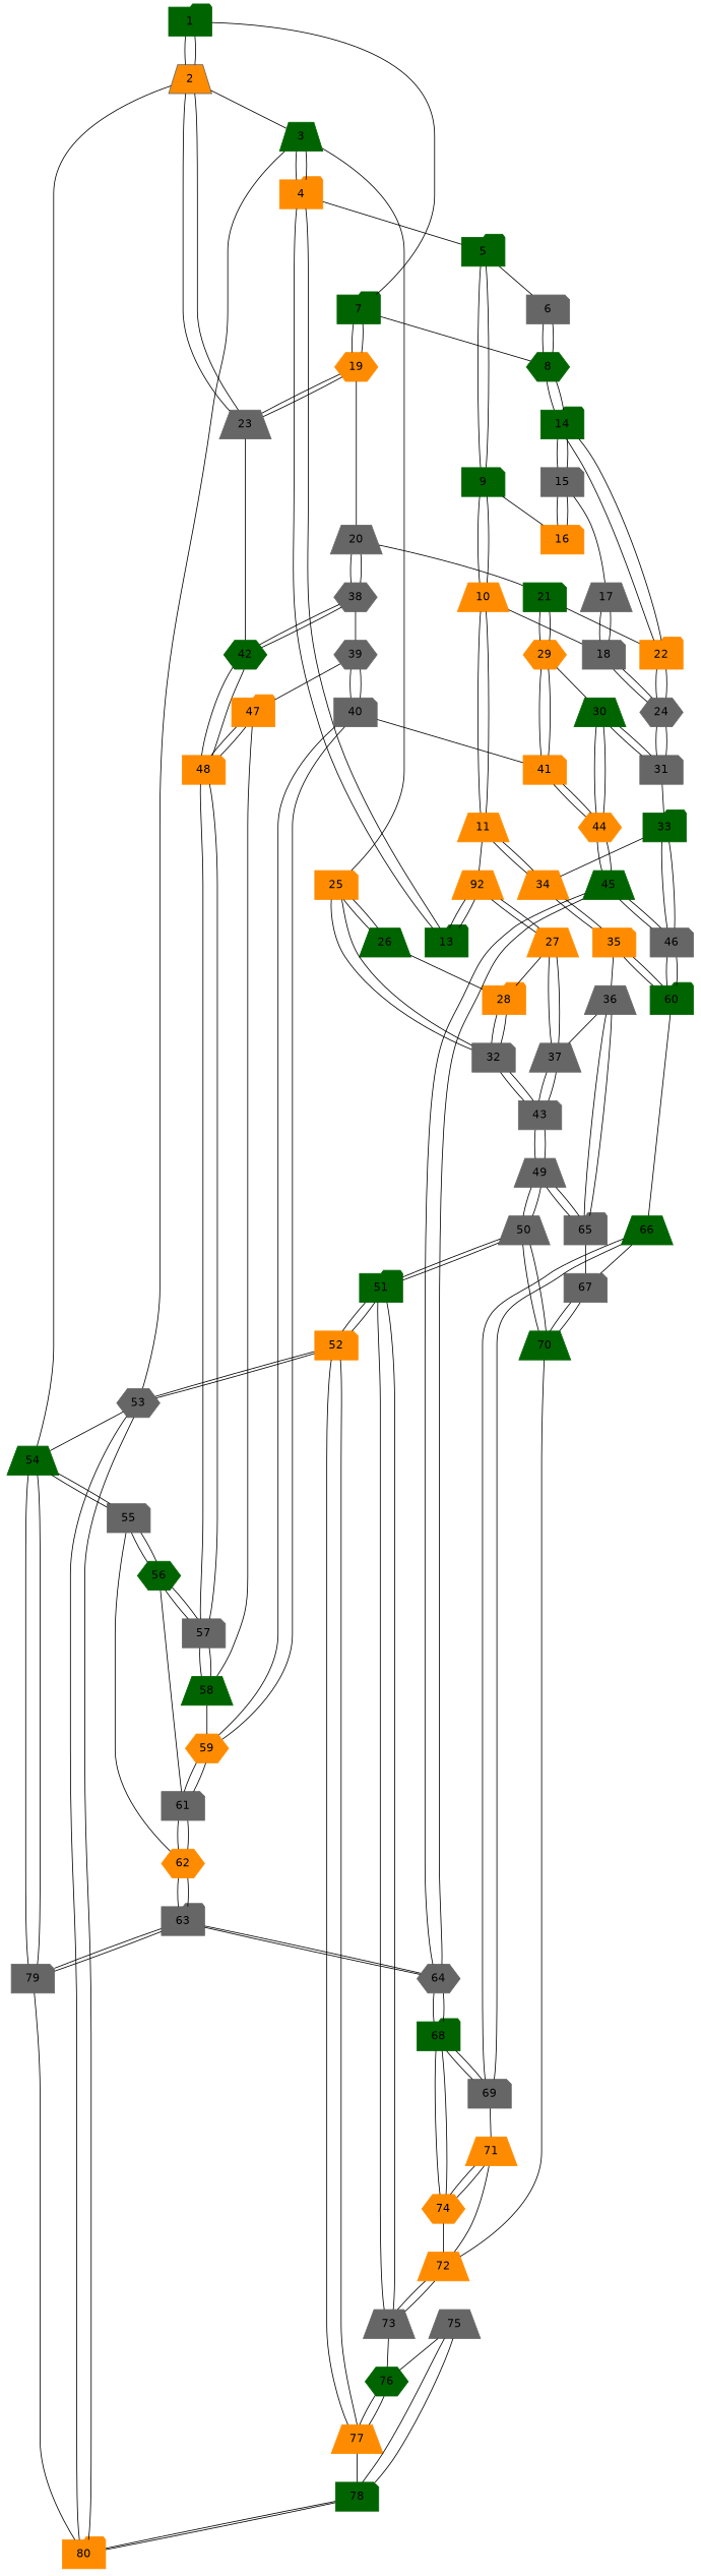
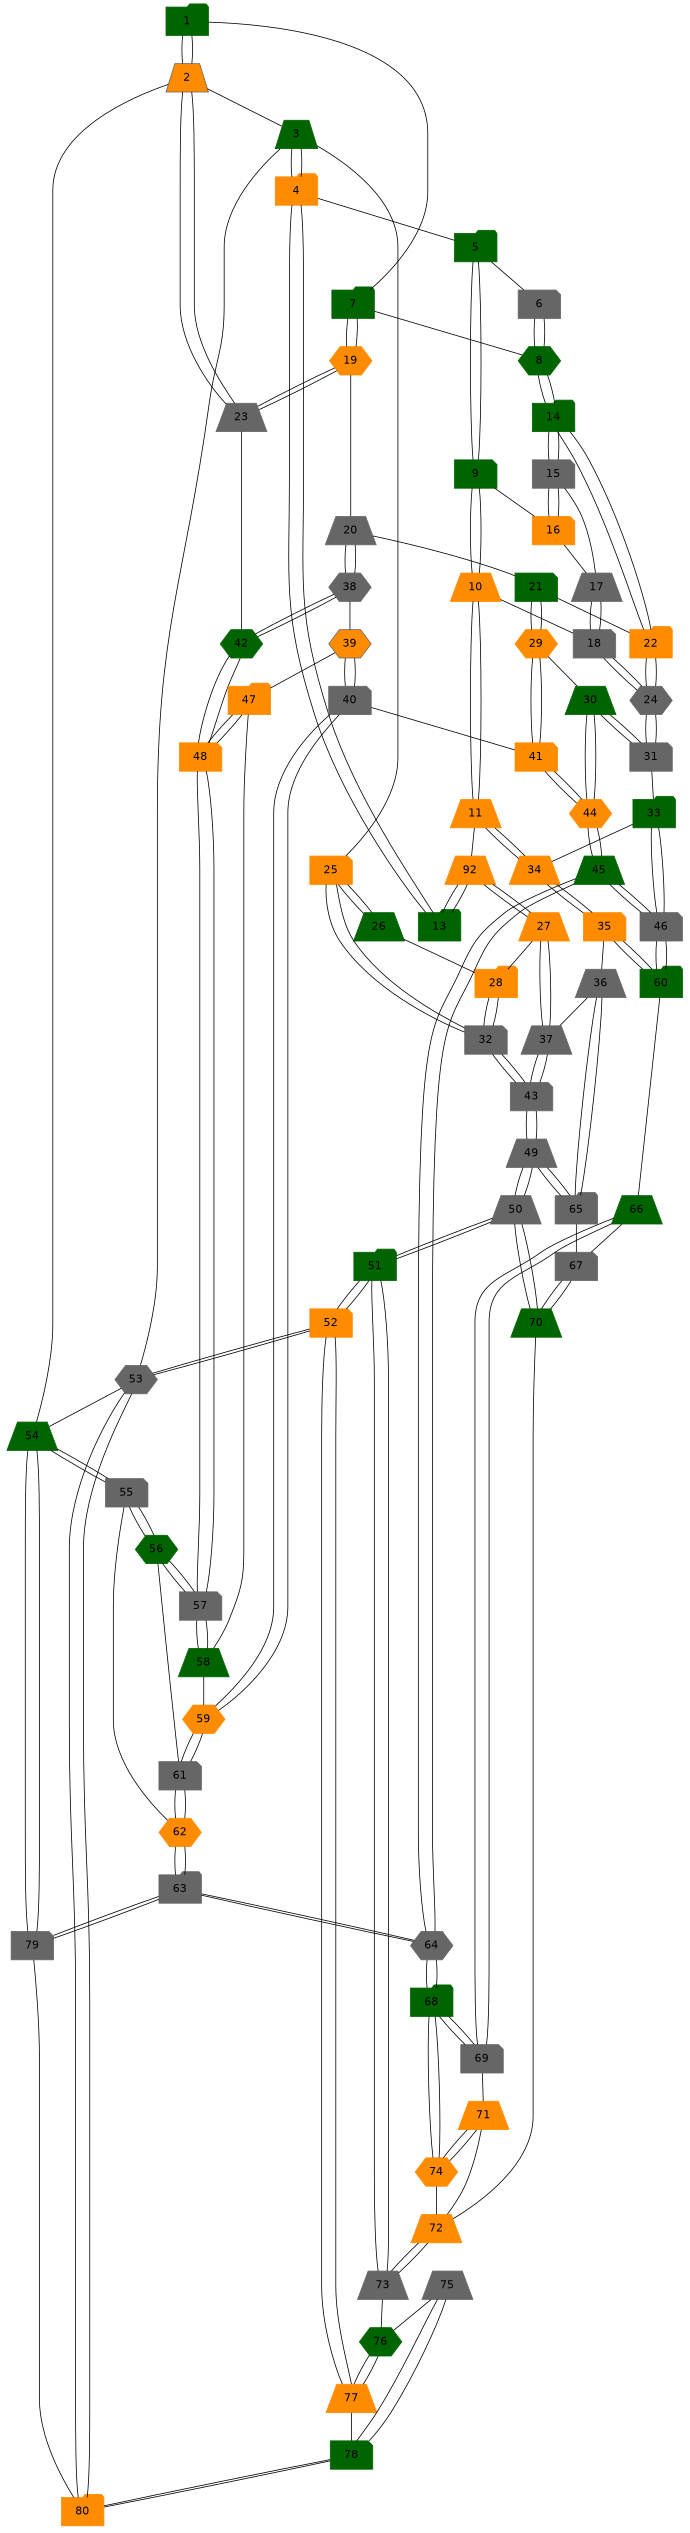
  graph {
    fontname="DejaVu Sans"
    node [color=gray40 fontname="DejaVu Sans" shape=trapezium style=filled]
    edge [fontname="DejaVu Sans"]
    1 [color=darkgreen shape=folder]
    2 [fillcolor=darkorange]
    7 [color=darkgreen shape=folder]
    3 [color=darkgreen]
    23
    54 [color=darkgreen]
    8 [color=darkgreen shape=hexagon]
    19 [color=darkorange shape=hexagon]
    4 [color=darkorange shape=folder]
    25 [color=darkorange shape=note]
    53 [shape=hexagon]
    42 [color=darkgreen shape=hexagon]
    55 [shape=note]
    79 [shape=note]
    5 [color=darkgreen shape=folder]
    13 [color=darkgreen shape=folder]
    26 [color=darkgreen]
    32 [shape=note]
    80 [color=darkorange shape=folder]
    6 [shape=note]
    9 [color=darkgreen shape=note]
    10 [color=darkorange]
    16 [color=darkorange shape=note]
    14 [color=darkgreen shape=folder]
    20
    15 [shape=note]
    22 [color=darkorange shape=folder]
    11 [color=darkorange]
    18 [shape=note]
    17
    n31 [color=darkorange label=92]
    34 [color=darkorange]
    24 [shape=hexagon]
    27 [color=darkorange]
    35 [color=darkorange shape=note]
    28 [color=darkorange shape=folder]
    37
    31 [shape=note]
    21 [color=darkgreen shape=note]
    38 [shape=hexagon]
    29 [color=darkorange shape=hexagon]
-   39 [shape=hexagon]
+   39 [shape=hexagon fillcolor=darkorange]
    30 [color=darkgreen]
    41 [color=darkorange shape=note]
    48 [color=darkorange shape=note]
    33 [color=darkgreen shape=folder]
    43 [shape=note]
    44 [color=darkorange shape=hexagon]
    45 [color=darkgreen]
    46 [shape=note]
    49
    60 [color=darkgreen shape=folder]
    36
    65 [shape=folder]
    66 [color=darkgreen]
    67 [shape=note]
    40 [shape=note]
    47 [color=darkorange shape=folder]
    59 [color=darkorange shape=hexagon]
    58 [color=darkgreen]
    61 [shape=note]
    57 [shape=note]
    50
    64 [shape=hexagon]
    68 [color=darkgreen shape=folder]
    51 [color=darkgreen shape=folder]
    70 [color=darkgreen]
    52 [color=darkorange shape=note]
    73
    72 [color=darkorange]
    77 [color=darkorange]
    76 [color=darkgreen shape=hexagon]
    78 [color=darkgreen shape=note]
    56 [color=darkgreen shape=hexagon]
    62 [color=darkorange shape=hexagon]
    63 [shape=folder]
    69 [shape=note]
    74 [color=darkorange shape=hexagon]
    71 [color=darkorange]
    75
    1 -- 2
    1 -- 2
    1 -- 7
    2 -- 3
    2 -- 23
    2 -- 23
    2 -- 54
    7 -- 8
    7 -- 19
    7 -- 19
    3 -- 4
    3 -- 4
    3 -- 25
    3 -- 53
    23 -- 42
    54 -- 55
    54 -- 55
    54 -- 79
    54 -- 79
    8 -- 14
    8 -- 14
    19 -- 23
    19 -- 23
    19 -- 20
    4 -- 5
    4 -- 13
    4 -- 13
    25 -- 26
    25 -- 26
    25 -- 32
    25 -- 32
    53 -- 54
    53 -- 80
    53 -- 80
    42 -- 48
    42 -- 48
    55 -- 56
    55 -- 56
    55 -- 62
    79 -- 80
    5 -- 6
    5 -- 9
    5 -- 9
    26 -- 28
    32 -- 43
    32 -- 43
    6 -- 8
    6 -- 8
    9 -- 10
    9 -- 10
    9 -- 16
    10 -- 11
    10 -- 11
    10 -- 18
+   16 -- 17
    14 -- 15
    14 -- 15
    14 -- 22
    14 -- 22
    20 -- 21
    20 -- 38
    20 -- 38
    15 -- 16
    15 -- 16
    15 -- 17
    22 -- 24
    22 -- 24
    11 -- n31
    11 -- 34
    11 -- 34
    18 -- 24
    18 -- 24
    17 -- 18
    17 -- 18
    n31 -- 13
    n31 -- 13
    n31 -- 27
    n31 -- 27
    34 -- 35
    34 -- 35
    24 -- 31
    24 -- 31
    27 -- 28
    27 -- 37
    27 -- 37
    35 -- 60
    35 -- 60
    35 -- 36
    28 -- 32
    28 -- 32
    37 -- 43
    37 -- 43
    31 -- 33
    21 -- 22
    21 -- 29
    21 -- 29
    38 -- 42
    38 -- 42
    38 -- 39
    29 -- 30
    29 -- 41
    29 -- 41
    39 -- 40
    39 -- 40
    39 -- 47
    30 -- 31
    30 -- 31
    30 -- 44
    30 -- 44
    41 -- 44
    41 -- 44
    48 -- 57
    48 -- 57
    33 -- 34
    33 -- 46
    33 -- 46
    43 -- 49
    43 -- 49
    44 -- 45
    44 -- 45
    45 -- 46
    45 -- 46
    45 -- 64
    45 -- 64
    46 -- 60
    46 -- 60
    49 -- 65
    49 -- 65
    49 -- 50
    49 -- 50
    60 -- 66
    36 -- 37
    36 -- 65
    36 -- 65
    65 -- 67
    66 -- 67
    66 -- 69
    66 -- 69
    67 -- 70
    67 -- 70
    40 -- 41
    40 -- 59
    40 -- 59
    47 -- 48
    47 -- 48
    47 -- 58
    59 -- 61
    59 -- 61
    58 -- 59
    61 -- 62
    61 -- 62
    57 -- 58
    57 -- 58
    50 -- 51
    50 -- 51
    50 -- 70
    50 -- 70
    64 -- 68
    64 -- 68
    68 -- 69
    68 -- 69
    68 -- 74
    68 -- 74
    51 -- 52
    51 -- 52
    51 -- 73
    51 -- 73
    70 -- 72
    52 -- 53
    52 -- 53
    52 -- 77
    52 -- 77
    73 -- 76
    72 -- 73
    72 -- 73
    77 -- 78
    76 -- 77
    76 -- 77
    78 -- 80
    78 -- 80
    56 -- 61
    56 -- 57
    56 -- 57
    62 -- 63
    62 -- 63
    63 -- 79
    63 -- 79
    63 -- 64
    63 -- 64
    69 -- 71
    74 -- 72
    71 -- 72
    71 -- 74
    71 -- 74
    75 -- 76
    75 -- 78
    75 -- 78
  }
